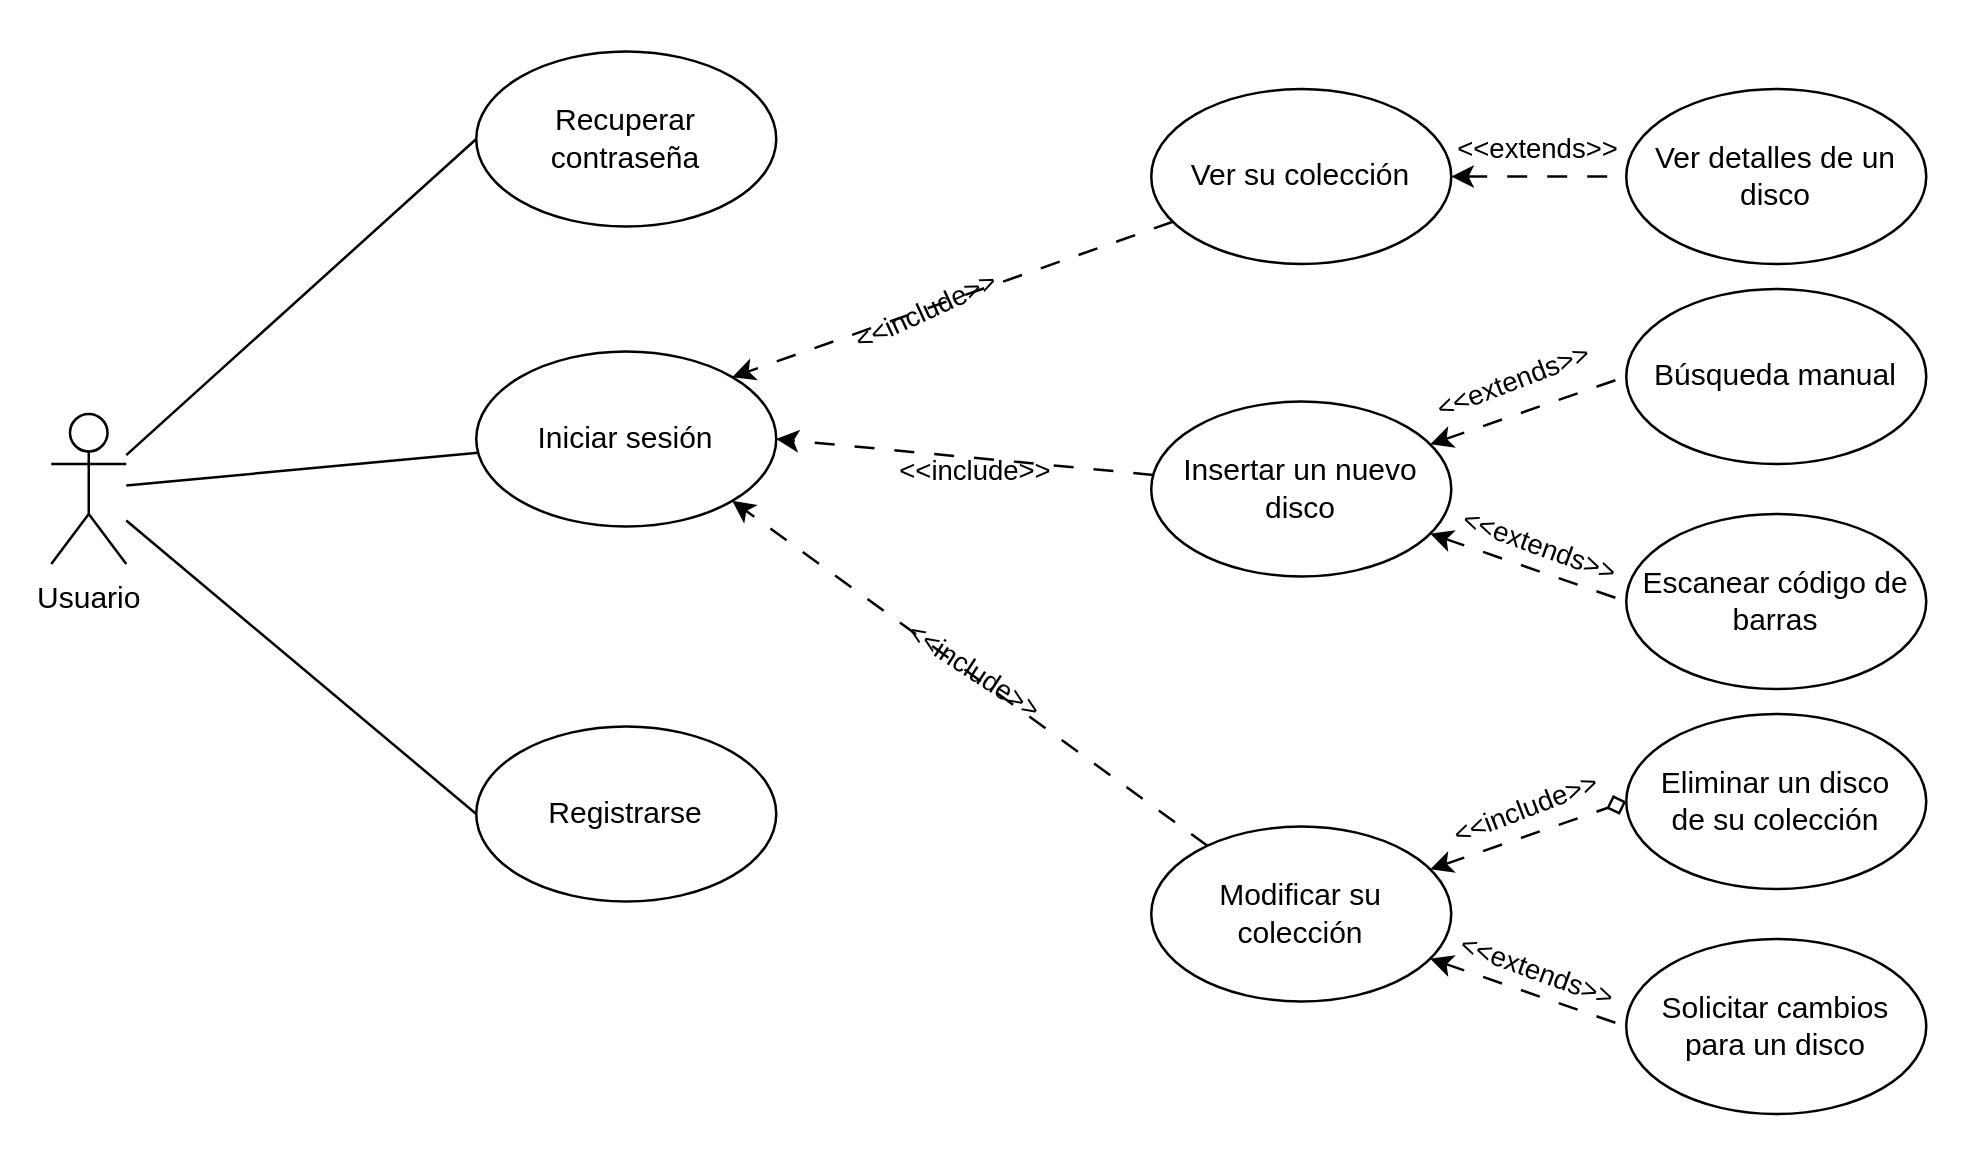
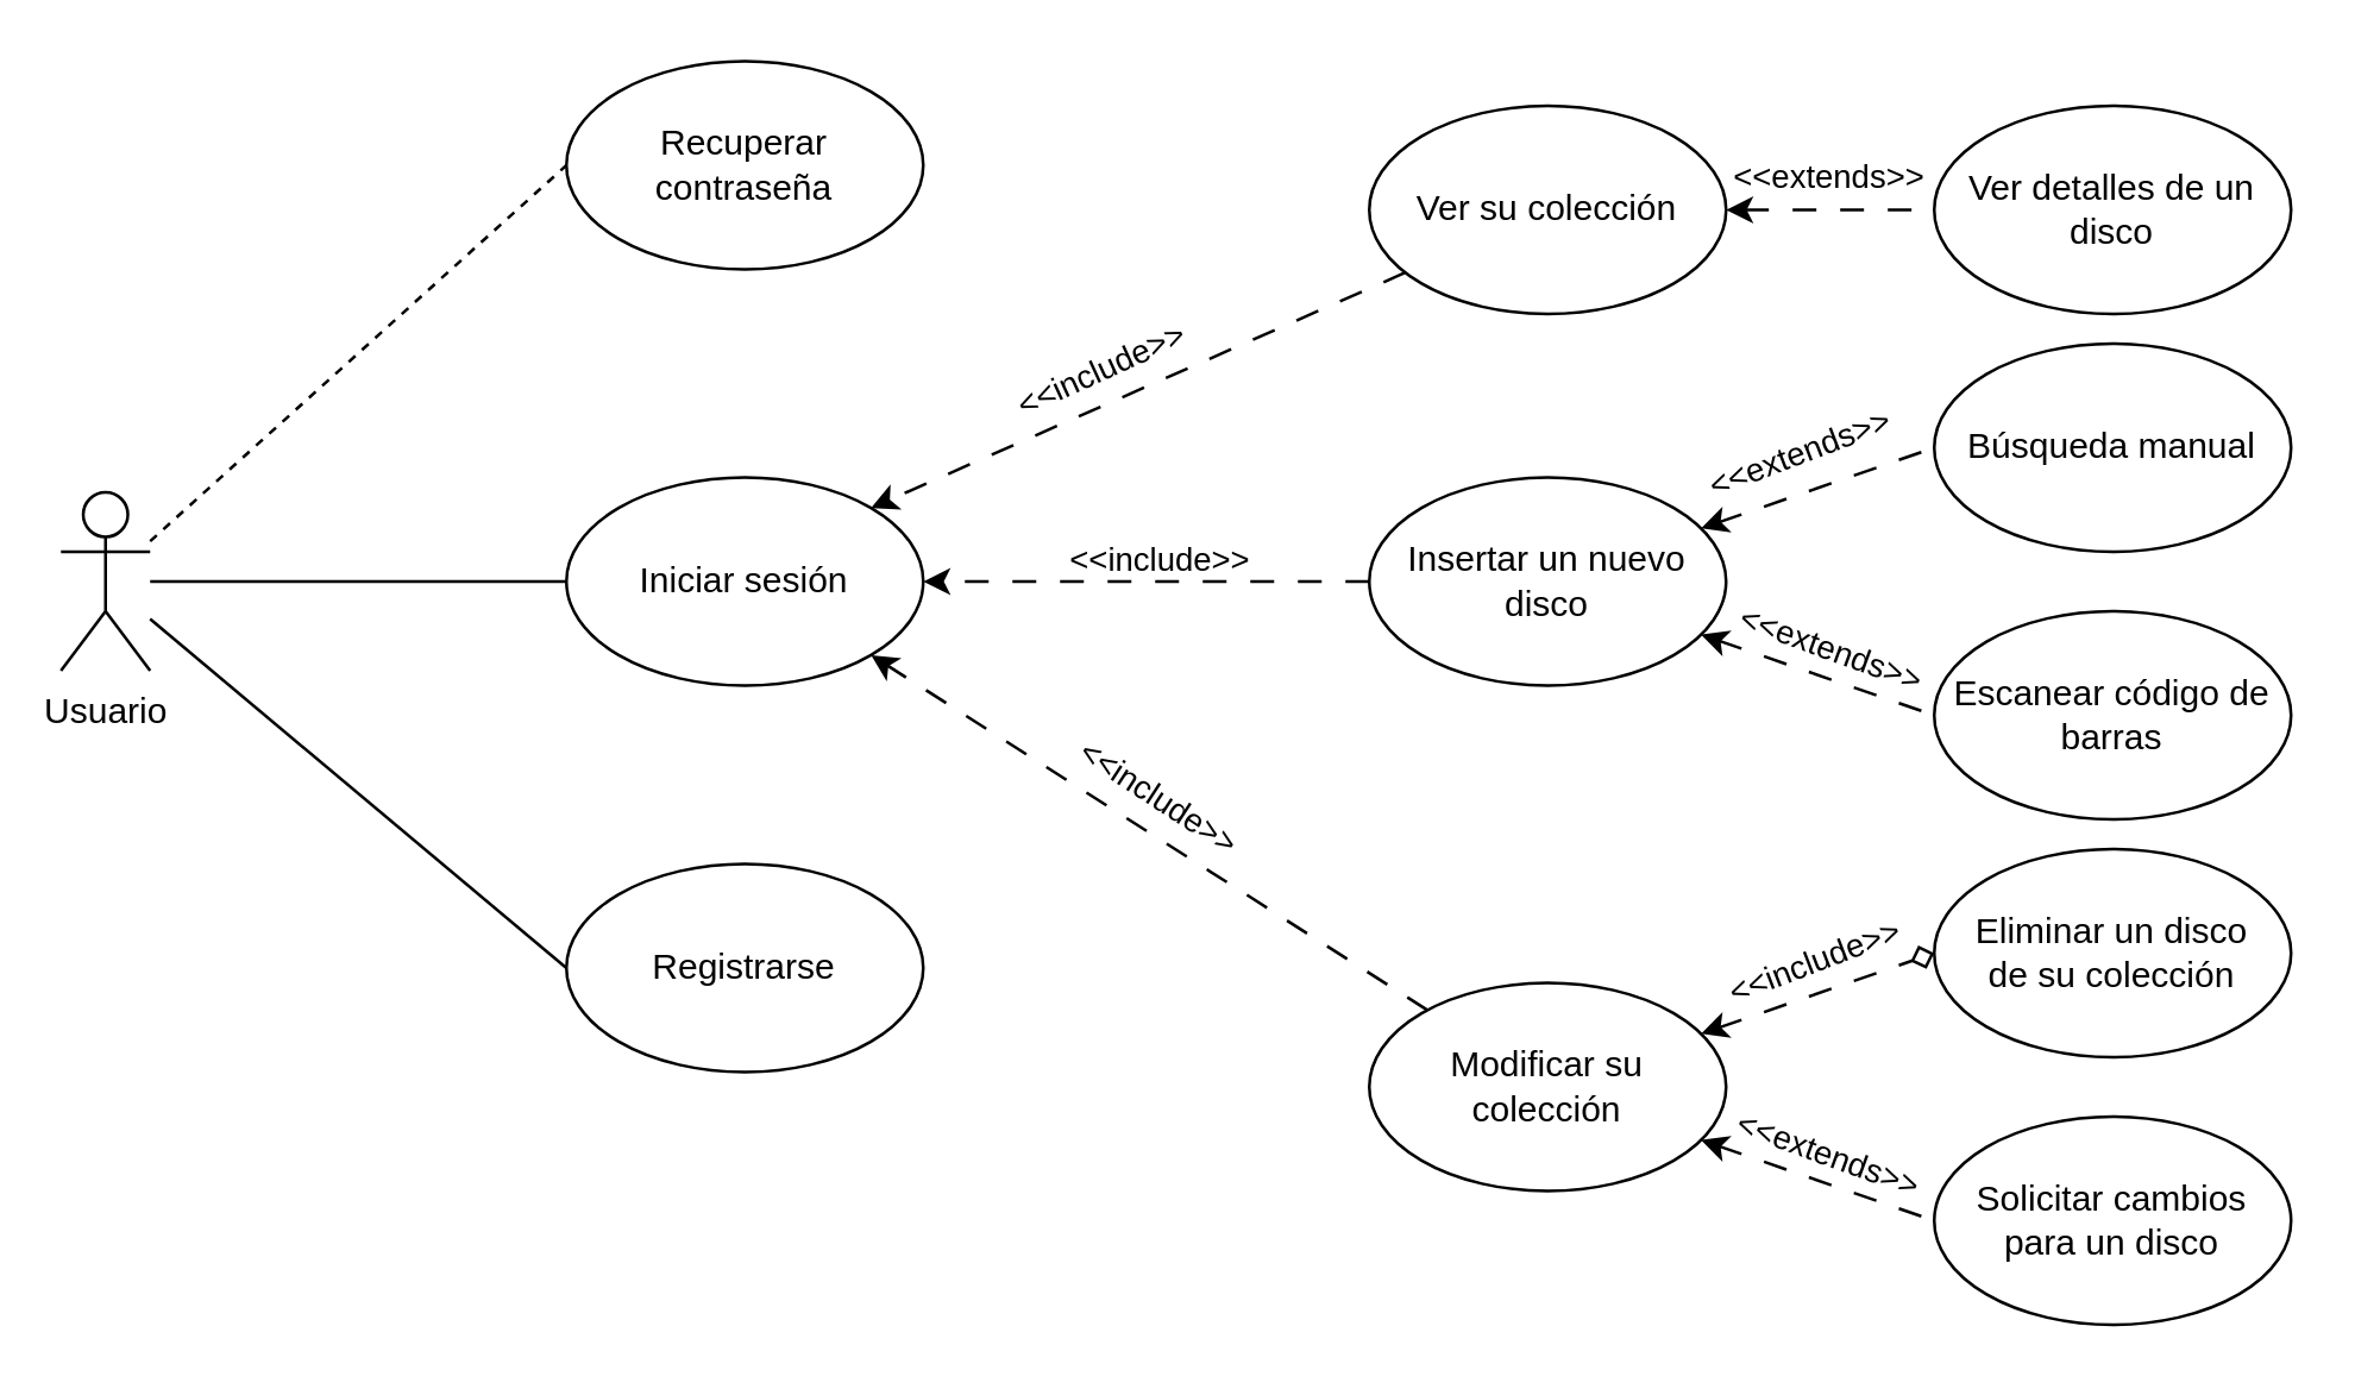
  <mxCell id="0" />
  <mxCell id="1" parent="0" />
- <mxCell id="2" style="rounded=0;orthogonalLoop=1;jettySize=auto;html=1;entryX=0;entryY=0.5;entryDx=0;entryDy=0;endArrow=none;endFill=0;" parent="1" source="5" target="11" edge="1"><mxGeometry relative="1" as="geometry" /></mxCell>
+ <mxCell id="2" style="rounded=0;orthogonalLoop=1;jettySize=auto;html=1;entryX=0;entryY=0.5;entryDx=0;entryDy=0;endArrow=none;endFill=0;dashed=1;" parent="1" source="5" target="11" edge="1"><mxGeometry relative="1" as="geometry" /></mxCell>
  <mxCell id="3" style="rounded=0;orthogonalLoop=1;jettySize=auto;html=1;endArrow=none;endFill=0;" parent="1" source="5" target="6" edge="1"><mxGeometry relative="1" as="geometry" /></mxCell>
  <mxCell id="4" style="rounded=0;orthogonalLoop=1;jettySize=auto;html=1;entryX=0;entryY=0.5;entryDx=0;entryDy=0;endArrow=none;endFill=0;" parent="1" source="5" target="10" edge="1"><mxGeometry relative="1" as="geometry" /></mxCell>
  <mxCell id="5" value="Usuario" style="shape=umlActor;verticalLabelPosition=bottom;verticalAlign=top;html=1;" parent="1" vertex="1"><mxGeometry x="20" y="165" width="30" height="60" as="geometry" /></mxCell>
- <mxCell id="6" value="Iniciar sesión" style="ellipse;whiteSpace=wrap;html=1;" parent="1" vertex="1"><mxGeometry x="190" y="140" width="120" height="70" as="geometry" /></mxCell>
+ <mxCell id="6" value="Iniciar sesión" style="ellipse;whiteSpace=wrap;html=1;" parent="1" vertex="1"><mxGeometry x="190" y="160" width="120" height="70" as="geometry" /></mxCell>
  <mxCell id="7" value="&lt;span style=&quot;color: rgb(0, 0, 0); font-family: Helvetica; font-size: 11px; font-style: normal; font-variant-ligatures: normal; font-variant-caps: normal; font-weight: 400; letter-spacing: normal; orphans: 2; text-align: center; text-indent: 0px; text-transform: none; widows: 2; word-spacing: 0px; -webkit-text-stroke-width: 0px; white-space: nowrap; background-color: rgb(255, 255, 255); text-decoration-thickness: initial; text-decoration-style: initial; text-decoration-color: initial; display: inline !important; float: none;&quot;&gt;&amp;lt;&amp;lt;include&amp;gt;&amp;gt;&lt;/span&gt;" style="html=1;whiteSpace=wrap;fillColor=none;strokeColor=none;rotation=-24.6;" parent="1" vertex="1"><mxGeometry x="340" y="116" width="60" height="15" as="geometry" /></mxCell>
  <mxCell id="8" value="&lt;span style=&quot;color: rgb(0, 0, 0); font-family: Helvetica; font-size: 11px; font-style: normal; font-variant-ligatures: normal; font-variant-caps: normal; font-weight: 400; letter-spacing: normal; orphans: 2; text-align: center; text-indent: 0px; text-transform: none; widows: 2; word-spacing: 0px; -webkit-text-stroke-width: 0px; white-space: nowrap; background-color: rgb(255, 255, 255); text-decoration-thickness: initial; text-decoration-style: initial; text-decoration-color: initial; display: inline !important; float: none;&quot;&gt;&amp;lt;&amp;lt;include&amp;gt;&amp;gt;&lt;/span&gt;" style="html=1;whiteSpace=wrap;fillColor=none;strokeColor=none;rotation=0;" parent="1" vertex="1"><mxGeometry x="360" y="180" width="60" height="15" as="geometry" /></mxCell>
  <mxCell id="9" value="&lt;span style=&quot;color: rgb(0, 0, 0); font-family: Helvetica; font-size: 11px; font-style: normal; font-variant-ligatures: normal; font-variant-caps: normal; font-weight: 400; letter-spacing: normal; orphans: 2; text-align: center; text-indent: 0px; text-transform: none; widows: 2; word-spacing: 0px; -webkit-text-stroke-width: 0px; white-space: nowrap; background-color: rgb(255, 255, 255); text-decoration-thickness: initial; text-decoration-style: initial; text-decoration-color: initial; display: inline !important; float: none;&quot;&gt;&amp;lt;&amp;lt;include&amp;gt;&amp;gt;&lt;/span&gt;" style="html=1;whiteSpace=wrap;fillColor=none;strokeColor=none;rotation=33.1;" parent="1" vertex="1"><mxGeometry x="360" y="260" width="60" height="15" as="geometry" /></mxCell>
  <mxCell id="10" value="Registrarse" style="ellipse;whiteSpace=wrap;html=1;" parent="1" vertex="1"><mxGeometry x="190" y="290" width="120" height="70" as="geometry" /></mxCell>
  <mxCell id="11" value="Recuperar contraseña" style="ellipse;whiteSpace=wrap;html=1;" parent="1" vertex="1"><mxGeometry x="190" y="20" width="120" height="70" as="geometry" /></mxCell>
  <mxCell id="12" style="rounded=0;orthogonalLoop=1;jettySize=auto;html=1;entryX=1;entryY=0;entryDx=0;entryDy=0;dashed=1;dashPattern=8 8;" parent="1" source="16" target="6" edge="1"><mxGeometry relative="1" as="geometry" /></mxCell>
  <mxCell id="13" style="rounded=0;orthogonalLoop=1;jettySize=auto;html=1;entryX=1;entryY=0.5;entryDx=0;entryDy=0;dashed=1;dashPattern=8 8;" parent="1" source="28" target="6" edge="1"><mxGeometry relative="1" as="geometry" /></mxCell>
  <mxCell id="14" style="rounded=0;orthogonalLoop=1;jettySize=auto;html=1;entryX=1;entryY=1;entryDx=0;entryDy=0;dashed=1;dashPattern=8 8;" parent="1" source="20" target="6" edge="1"><mxGeometry relative="1" as="geometry" /></mxCell>
  <mxCell id="15" style="edgeStyle=orthogonalEdgeStyle;rounded=0;orthogonalLoop=1;jettySize=auto;html=1;endArrow=none;endFill=0;dashed=1;dashPattern=8 8;strokeColor=default;align=center;verticalAlign=middle;fontFamily=Helvetica;fontSize=11;fontColor=default;labelBackgroundColor=default;startArrow=classic;startFill=1;entryX=0;entryY=0.5;entryDx=0;entryDy=0;" parent="1" source="16" edge="1" target="25"><mxGeometry relative="1" as="geometry"><mxPoint x="620" y="70" as="targetPoint" /></mxGeometry></mxCell>
  <mxCell id="16" value="Ver su colección" style="ellipse;whiteSpace=wrap;html=1;" parent="1" vertex="1"><mxGeometry x="460" y="35" width="120" height="70" as="geometry" /></mxCell>
  <mxCell id="17" value="" style="group" parent="1" vertex="1" connectable="0"><mxGeometry x="460" y="285" width="280" height="160" as="geometry" /></mxCell>
  <mxCell id="18" style="rounded=0;orthogonalLoop=1;jettySize=auto;html=1;entryX=0;entryY=0.5;entryDx=0;entryDy=0;strokeColor=default;align=center;verticalAlign=middle;fontFamily=Helvetica;fontSize=11;fontColor=default;labelBackgroundColor=default;endArrow=diamond;endFill=0;dashed=1;dashPattern=8 8;startArrow=classic;startFill=1;" parent="17" source="20" target="22" edge="1"><mxGeometry relative="1" as="geometry" /></mxCell>
  <mxCell id="19" style="rounded=0;orthogonalLoop=1;jettySize=auto;html=1;entryX=0;entryY=0.5;entryDx=0;entryDy=0;strokeColor=default;align=center;verticalAlign=middle;fontFamily=Helvetica;fontSize=11;fontColor=default;labelBackgroundColor=default;endArrow=none;endFill=0;dashed=1;dashPattern=8 8;startArrow=classic;startFill=1;" parent="17" source="20" target="23" edge="1"><mxGeometry relative="1" as="geometry" /></mxCell>
  <mxCell id="20" value="Modificar su colección" style="ellipse;whiteSpace=wrap;html=1;" parent="17" vertex="1"><mxGeometry y="45" width="120" height="70" as="geometry" /></mxCell>
  <mxCell id="21" value="" style="group" parent="17" vertex="1" connectable="0"><mxGeometry x="190" width="120" height="160" as="geometry" /></mxCell>
  <mxCell id="22" value="Eliminar un disco&lt;div&gt;de su colección&lt;/div&gt;" style="ellipse;whiteSpace=wrap;html=1;" parent="21" vertex="1"><mxGeometry width="120" height="70" as="geometry" /></mxCell>
  <mxCell id="23" value="Solicitar cambios para un disco" style="ellipse;whiteSpace=wrap;html=1;" parent="21" vertex="1"><mxGeometry y="90" width="120" height="70" as="geometry" /></mxCell>
  <mxCell id="24" value="&lt;span style=&quot;color: rgb(0, 0, 0); font-family: Helvetica; font-size: 11px; font-style: normal; font-variant-ligatures: normal; font-variant-caps: normal; font-weight: 400; letter-spacing: normal; orphans: 2; text-align: center; text-indent: 0px; text-transform: none; widows: 2; word-spacing: 0px; -webkit-text-stroke-width: 0px; white-space: nowrap; background-color: rgb(255, 255, 255); text-decoration-thickness: initial; text-decoration-style: initial; text-decoration-color: initial; display: inline !important; float: none;&quot;&gt;&amp;lt;&amp;lt;include&amp;gt;&amp;gt;&lt;/span&gt;" style="html=1;whiteSpace=wrap;fillColor=none;strokeColor=none;rotation=339;" vertex="1" parent="17"><mxGeometry x="120" y="30" width="60" height="15" as="geometry" /></mxCell>
  <mxCell id="25" value="Ver detalles de un disco" style="ellipse;whiteSpace=wrap;html=1;" parent="1" vertex="1"><mxGeometry x="650" y="35" width="120" height="70" as="geometry" /></mxCell>
  <mxCell id="26" style="rounded=0;orthogonalLoop=1;jettySize=auto;html=1;entryX=0;entryY=0.5;entryDx=0;entryDy=0;strokeColor=default;align=center;verticalAlign=middle;fontFamily=Helvetica;fontSize=11;fontColor=default;labelBackgroundColor=default;endArrow=none;endFill=0;dashed=1;dashPattern=8 8;startArrow=classic;startFill=1;" parent="1" source="28" target="30" edge="1"><mxGeometry relative="1" as="geometry" /></mxCell>
  <mxCell id="27" style="rounded=0;orthogonalLoop=1;jettySize=auto;html=1;entryX=0;entryY=0.5;entryDx=0;entryDy=0;strokeColor=default;align=center;verticalAlign=middle;fontFamily=Helvetica;fontSize=11;fontColor=default;labelBackgroundColor=default;endArrow=none;endFill=0;dashed=1;dashPattern=8 8;startArrow=classic;startFill=1;" parent="1" source="28" target="31" edge="1"><mxGeometry relative="1" as="geometry" /></mxCell>
  <mxCell id="28" value="Insertar un nuevo disco" style="ellipse;whiteSpace=wrap;html=1;" parent="1" vertex="1"><mxGeometry x="460" y="160" width="120" height="70" as="geometry" /></mxCell>
  <mxCell id="29" value="" style="group" parent="1" vertex="1" connectable="0"><mxGeometry x="650" y="115" width="120" height="160" as="geometry" /></mxCell>
  <mxCell id="30" value="Búsqueda manual&lt;span style=&quot;color: rgba(0, 0, 0, 0); font-family: monospace; font-size: 0px; text-align: start; text-wrap: nowrap;&quot;&gt;%3CmxGraphModel%3E%3Croot%3E%3CmxCell%20id%3D%220%22%2F%3E%3CmxCell%20id%3D%221%22%20parent%3D%220%22%2F%3E%3CmxCell%20id%3D%222%22%20value%3D%22Insertar%20un%20nuevo%20disco%22%20style%3D%22ellipse%3BwhiteSpace%3Dwrap%3Bhtml%3D1%3B%22%20vertex%3D%221%22%20parent%3D%221%22%3E%3CmxGeometry%20x%3D%22320%22%20y%3D%22180%22%20width%3D%22120%22%20height%3D%2270%22%20as%3D%22geometry%22%2F%3E%3C%2FmxCell%3E%3C%2Froot%3E%3C%2FmxGraphModel%3E&lt;/span&gt;" style="ellipse;whiteSpace=wrap;html=1;" parent="29" vertex="1"><mxGeometry width="120" height="70" as="geometry" /></mxCell>
  <mxCell id="31" value="Escanear código de barras" style="ellipse;whiteSpace=wrap;html=1;" parent="29" vertex="1"><mxGeometry y="90" width="120" height="70" as="geometry" /></mxCell>
  <mxCell id="32" value="&lt;span style=&quot;color: rgb(0, 0, 0); font-family: Helvetica; font-size: 11px; font-style: normal; font-variant-ligatures: normal; font-variant-caps: normal; font-weight: 400; letter-spacing: normal; orphans: 2; text-align: center; text-indent: 0px; text-transform: none; widows: 2; word-spacing: 0px; -webkit-text-stroke-width: 0px; white-space: nowrap; background-color: rgb(255, 255, 255); text-decoration-thickness: initial; text-decoration-style: initial; text-decoration-color: initial; display: inline !important; float: none;&quot;&gt;&amp;lt;&amp;lt;extends&amp;gt;&amp;gt;&lt;/span&gt;" style="html=1;whiteSpace=wrap;fillColor=none;strokeColor=none;rotation=339;" vertex="1" parent="1"><mxGeometry x="575" y="144" width="60" height="15" as="geometry" /></mxCell>
  <mxCell id="33" value="&lt;span style=&quot;color: rgb(0, 0, 0); font-family: Helvetica; font-size: 11px; font-style: normal; font-variant-ligatures: normal; font-variant-caps: normal; font-weight: 400; letter-spacing: normal; orphans: 2; text-align: center; text-indent: 0px; text-transform: none; widows: 2; word-spacing: 0px; -webkit-text-stroke-width: 0px; white-space: nowrap; background-color: rgb(255, 255, 255); text-decoration-thickness: initial; text-decoration-style: initial; text-decoration-color: initial; display: inline !important; float: none;&quot;&gt;&amp;lt;&amp;lt;extends&amp;gt;&amp;gt;&lt;/span&gt;" style="html=1;whiteSpace=wrap;fillColor=none;strokeColor=none;rotation=20;" vertex="1" parent="1"><mxGeometry x="585" y="380" width="60" height="15" as="geometry" /></mxCell>
  <mxCell id="34" value="&lt;span style=&quot;color: rgb(0, 0, 0); font-family: Helvetica; font-size: 11px; font-style: normal; font-variant-ligatures: normal; font-variant-caps: normal; font-weight: 400; letter-spacing: normal; orphans: 2; text-align: center; text-indent: 0px; text-transform: none; widows: 2; word-spacing: 0px; -webkit-text-stroke-width: 0px; white-space: nowrap; background-color: rgb(255, 255, 255); text-decoration-thickness: initial; text-decoration-style: initial; text-decoration-color: initial; display: inline !important; float: none;&quot;&gt;&amp;lt;&amp;lt;extends&amp;gt;&amp;gt;&lt;/span&gt;" style="html=1;whiteSpace=wrap;fillColor=none;strokeColor=none;rotation=20;" vertex="1" parent="1"><mxGeometry x="586" y="210" width="60" height="15" as="geometry" /></mxCell>
  <mxCell id="35" value="&lt;span style=&quot;color: rgb(0, 0, 0); font-family: Helvetica; font-size: 11px; font-style: normal; font-variant-ligatures: normal; font-variant-caps: normal; font-weight: 400; letter-spacing: normal; orphans: 2; text-align: center; text-indent: 0px; text-transform: none; widows: 2; word-spacing: 0px; -webkit-text-stroke-width: 0px; white-space: nowrap; background-color: rgb(255, 255, 255); text-decoration-thickness: initial; text-decoration-style: initial; text-decoration-color: initial; display: inline !important; float: none;&quot;&gt;&amp;lt;&amp;lt;extends&amp;gt;&amp;gt;&lt;/span&gt;" style="html=1;whiteSpace=wrap;fillColor=none;strokeColor=none;rotation=0;" vertex="1" parent="1"><mxGeometry x="585" y="51" width="60" height="15" as="geometry" /></mxCell>
